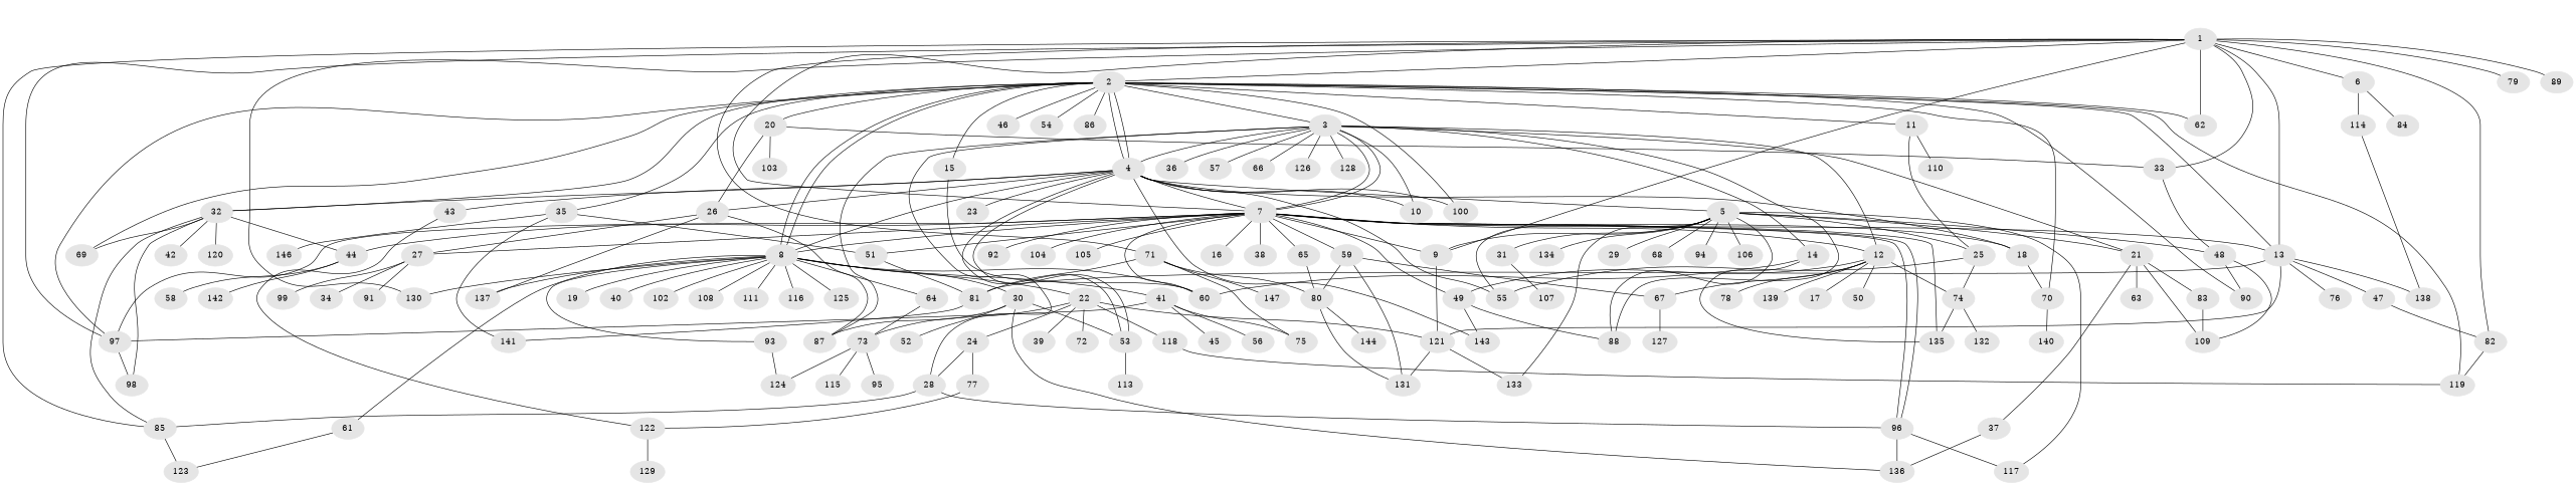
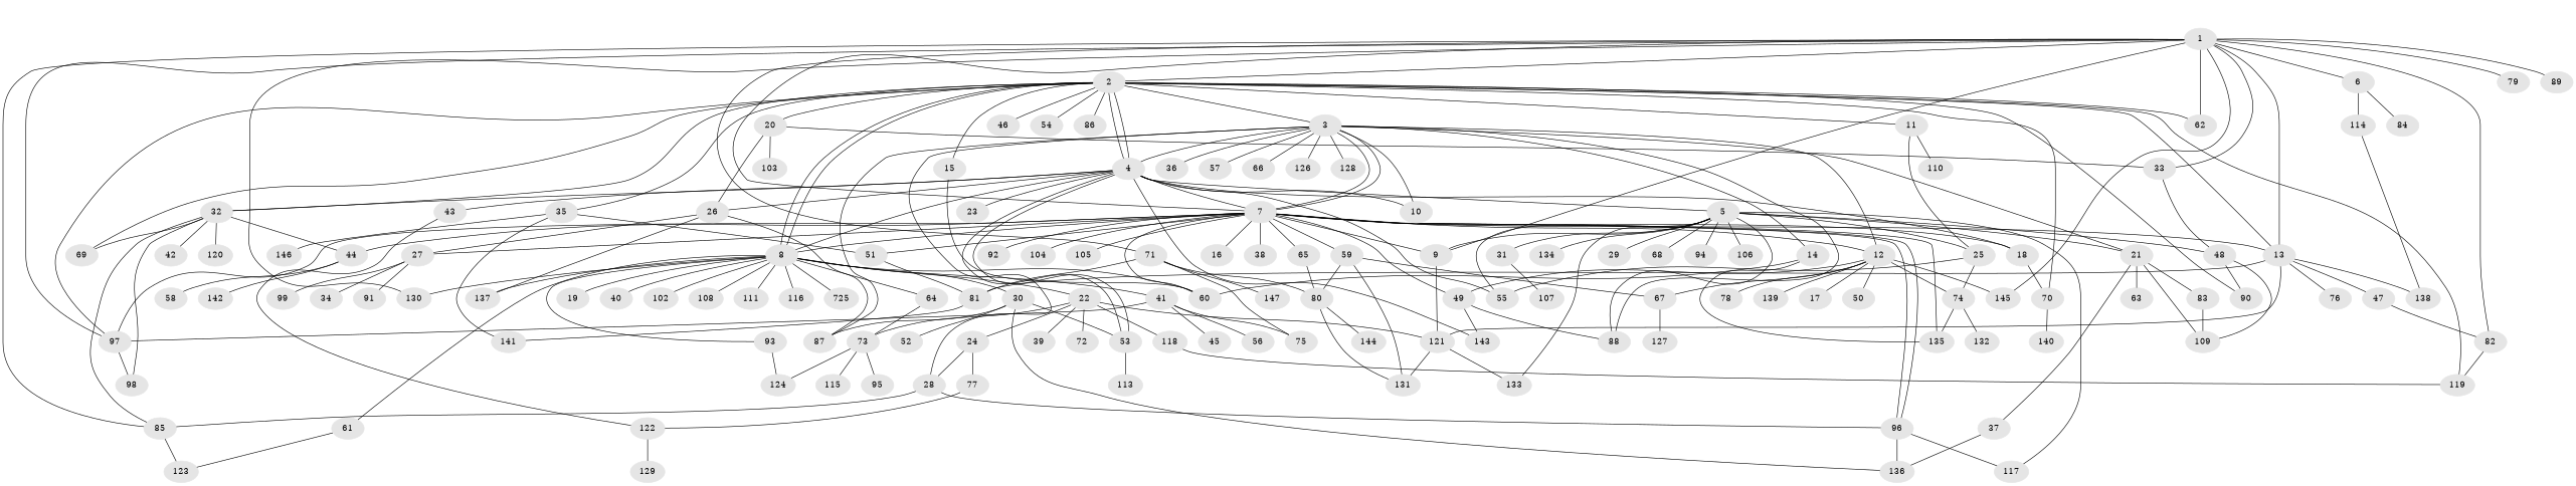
  graph {
    node [color=gray90 style=filled]
    1
    2
    6
    7
    9
    13
    62
    71
    79
    82
    85
    89
    97
    130
+   145
    33
    3
    4
    8
    11
    15
    20
    32
    35
    46
    54
    69
    70
    86
    90
-   100
    119
    5
    21
    88
    55
    25
    29
    31
    48
    68
    94
    106
    117
    133
    134
    84
    114
    12
    18
    16
    27
    38
    44
    49
    51
    59
    60
    65
    92
    96
    104
    105
    135
    121
    47
    76
    81
    138
    75
    80
    147
    123
    98
    10
    14
    28
    36
    57
    66
    87
    126
    128
    23
    26
    43
    53
    143
    19
    22
    30
    40
    41
    61
    64
    93
    102
    108
    111
    116
-   125
+   125 [label=725]
    137
    110
    103
    42
    120
    141
    146
    140
    17
    50
    67
    74
    78
    139
    37
    63
    83
    109
    122
    113
    107
    34
    91
    99
    58
    142
    131
    136
    24
    39
    72
    73
    118
    52
    45
    56
    124
    127
    132
    77
    95
    115
    129
    144
    1 -- 2
    1 -- 6
    1 -- 7
    1 -- 9
    1 -- 13
    1 -- 62
    1 -- 71
    1 -- 79
    1 -- 82
    1 -- 85
    1 -- 89
    1 -- 97
    1 -- 130
+   1 -- 145
    1 -- 33
    2 -- 13
    2 -- 62
    2 -- 97
    2 -- 3
    2 -- 4
    2 -- 4
    2 -- 8
    2 -- 8
    2 -- 11
    2 -- 15
    2 -- 20
    2 -- 32
    2 -- 35
    2 -- 46
    2 -- 54
    2 -- 69
    2 -- 70
    2 -- 86
    2 -- 90
-   2 -- 100
    2 -- 119
    6 -- 84
    6 -- 114
    7 -- 9
    7 -- 13
    7 -- 97
    7 -- 8
    7 -- 12
    7 -- 18
    7 -- 16
    7 -- 27
    7 -- 38
    7 -- 44
    7 -- 49
    7 -- 51
    7 -- 59
    7 -- 60
    7 -- 65
    7 -- 92
    7 -- 96
    7 -- 96
    7 -- 104
    7 -- 105
    7 -- 135
    9 -- 121
    13 -- 121
    13 -- 47
    13 -- 76
    13 -- 81
    13 -- 138
    71 -- 81
    71 -- 75
    71 -- 80
    71 -- 147
    82 -- 119
    85 -- 123
    97 -- 98
    33 -- 48
    3 -- 7
    3 -- 7
    3 -- 4
    3 -- 21
    3 -- 88
    3 -- 12
    3 -- 10
    3 -- 14
    3 -- 28
    3 -- 36
    3 -- 57
    3 -- 66
    3 -- 87
    3 -- 126
    3 -- 128
    4 -- 7
    4 -- 8
    4 -- 32
-   4 -- 100
    4 -- 5
    4 -- 55
    4 -- 18
    4 -- 10
    4 -- 23
    4 -- 26
    4 -- 43
    4 -- 53
    4 -- 53
    4 -- 143
    8 -- 130
    8 -- 60
    8 -- 19
    8 -- 22
    8 -- 30
    8 -- 40
    8 -- 41
    8 -- 61
    8 -- 64
    8 -- 93
    8 -- 102
    8 -- 108
    8 -- 111
    8 -- 116
    8 -- 125
    8 -- 137
    11 -- 25
    11 -- 110
    15 -- 60
    20 -- 33
    20 -- 26
    20 -- 103
    32 -- 85
    32 -- 69
    32 -- 44
    32 -- 98
    32 -- 42
    32 -- 120
    35 -- 51
    35 -- 141
    35 -- 146
    70 -- 140
    5 -- 9
    5 -- 21
    5 -- 88
    5 -- 55
    5 -- 25
    5 -- 29
    5 -- 31
    5 -- 48
    5 -- 68
    5 -- 94
    5 -- 106
    5 -- 117
    5 -- 133
    5 -- 134
    21 -- 37
    21 -- 63
    21 -- 83
    21 -- 109
    25 -- 55
    25 -- 74
    31 -- 107
    48 -- 90
    48 -- 109
    114 -- 138
+   12 -- 145
    12 -- 49
    12 -- 17
    12 -- 50
    12 -- 67
    12 -- 74
    12 -- 78
    12 -- 139
    18 -- 70
    27 -- 34
    27 -- 91
    27 -- 99
    44 -- 58
    44 -- 142
    49 -- 88
    49 -- 143
    51 -- 81
    59 -- 80
    59 -- 67
    59 -- 131
    65 -- 80
    96 -- 117
    96 -- 136
    121 -- 133
    121 -- 131
    47 -- 82
    81 -- 141
    80 -- 131
    80 -- 144
    14 -- 60
    14 -- 135
    28 -- 85
    28 -- 96
    26 -- 27
    26 -- 87
    26 -- 137
    43 -- 122
    53 -- 113
    22 -- 121
    22 -- 24
    22 -- 39
    22 -- 72
    22 -- 73
    22 -- 118
    30 -- 87
    30 -- 53
    30 -- 136
    30 -- 52
    41 -- 97
    41 -- 75
    41 -- 45
    41 -- 56
    61 -- 123
    64 -- 73
    93 -- 124
    67 -- 127
    74 -- 135
    74 -- 132
    37 -- 136
    83 -- 109
    122 -- 129
    24 -- 28
    24 -- 77
    73 -- 124
    73 -- 95
    73 -- 115
    118 -- 119
    77 -- 122
  }
